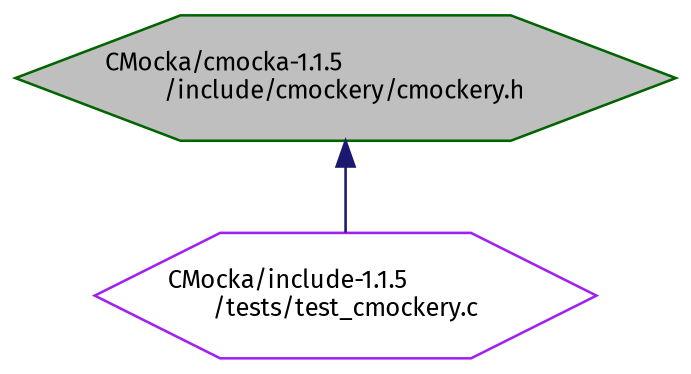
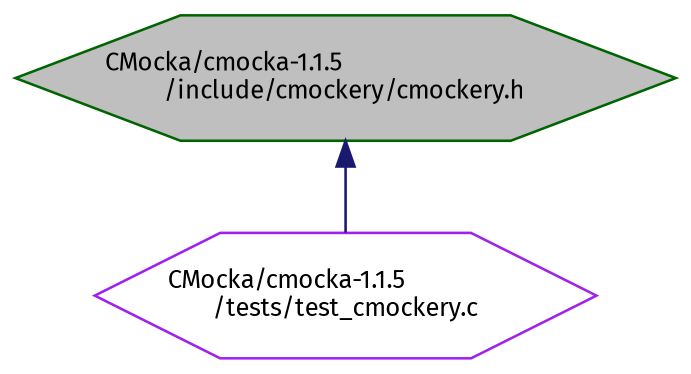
  digraph {
    fontname="Fira Sans"
    node [fontname="Fira Sans" fontsize=10 shape=hexagon style=filled]
    n1 [color=darkgreen fillcolor=grey75 fontcolor=black height=0.2 label="CMocka/cmocka-1.1.5\l/include/cmockery/cmockery.h" width=0.4]
-   n2 [color=purple fillcolor=white height=0.2 label="CMocka/include-1.1.5\l/tests/test_cmockery.c" width=0.4]
+   n2 [color=purple fillcolor=white height=0.2 label="CMocka/cmocka-1.1.5\l/tests/test_cmockery.c" width=0.4]
    n1 -> n2 [color=midnightblue dir=back fontname="Fira Sans" fontsize=10 labelfontname=Helvetica labelfontsize=10 style=solid]
  }
